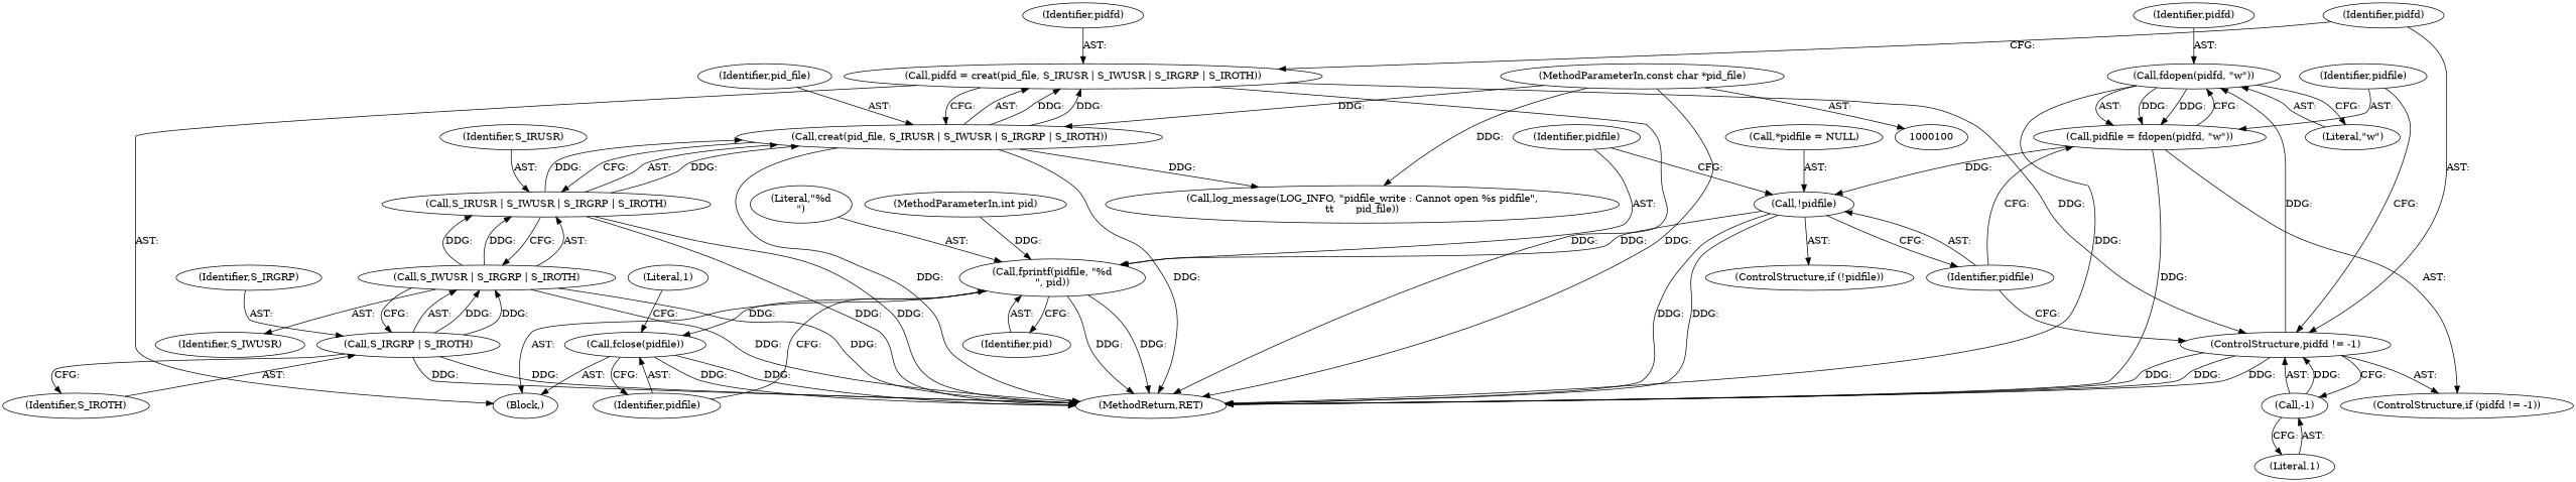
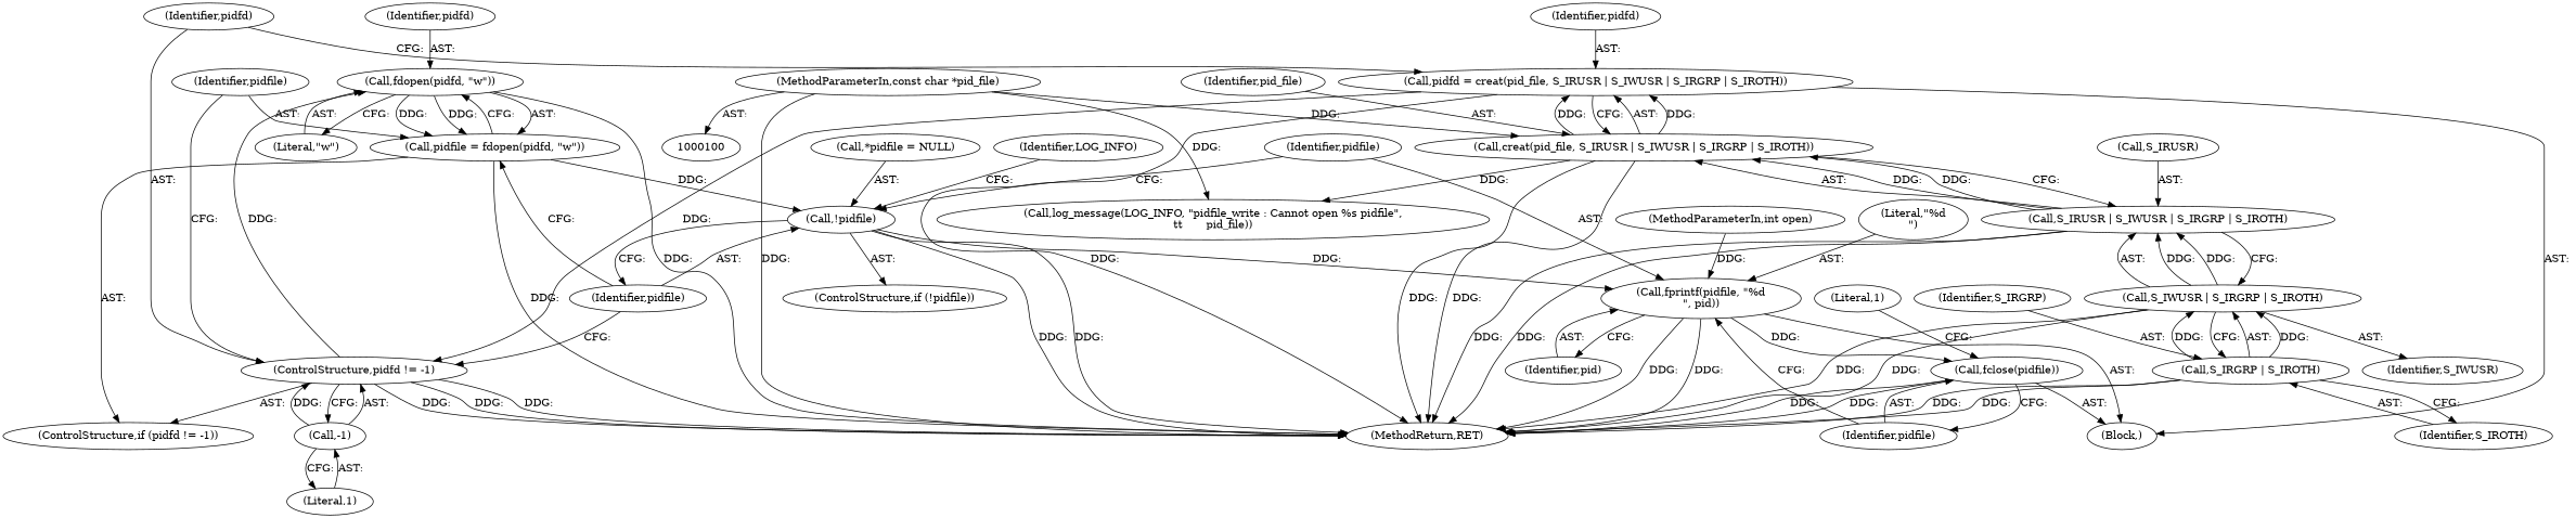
  digraph {
    n1 [label="(Call,fdopen(pidfd, \"w\"))"]
    n2 [label="(Call,pidfile = fdopen(pidfd, \"w\"))"]
    n3 [label="(MethodReturn,RET)"]
    n4 [label="(Literal,\"w\")"]
    n5 [label="(ControlStructure,if (pidfd != -1))"]
    n6 [label="(Call,!pidfile)"]
    n7 [label="(ControlStructure,pidfd != -1)"]
    n8 [label="(Call,-1)"]
    n9 [label="(Literal,1)"]
    n10 [label="(Call,pidfd = creat(pid_file, S_IRUSR | S_IWUSR | S_IRGRP | S_IROTH))"]
    n11 [label="(Call,creat(pid_file, S_IRUSR | S_IWUSR | S_IRGRP | S_IROTH))"]
    n12 [label="(Block,)"]
    n13 [label="(Call,S_IRUSR | S_IWUSR | S_IRGRP | S_IROTH)"]
    n14 [label="(Call,log_message(LOG_INFO, \"pidfile_write : Cannot open %s pidfile\",\n\t\t       pid_file))"]
    n15 [label="(Call,S_IWUSR | S_IRGRP | S_IROTH)"]
    n16 [label="(MethodParameterIn,const char *pid_file)"]
    1000100
    n18 [label="(Call,S_IRGRP | S_IROTH)"]
    n19 [label="(Identifier,S_IWUSR)"]
    n20 [label="(Identifier,S_IROTH)"]
    n21 [label="(Call,fprintf(pidfile, \"%d\n\", pid))"]
    n22 [label="(ControlStructure,if (!pidfile))"]
    n23 [label="(Identifier,pidfile)"]
    n24 [label="(Call,fclose(pidfile))"]
    n25 [label="(Identifier,pid)"]
    n26 [label="(Identifier,pidfile)"]
    n27 [label="(Literal,\"%d\n\")"]
    n28 [label="(Identifier,pidfd)"]
    n29 [label="(Identifier,pid_file)"]
    n30 [label="(Call,*pidfile = NULL)"]
    n31 [label="(Literal,1)"]
    n32 [label="(Identifier,pidfile)"]
    n33 [label="(Identifier,pidfd)"]
-   n35 [label="(Identifier,S_IRUSR)"]
+   n34 [label="(Identifier,LOG_INFO)"]
+   n35 [label="(Call,S_IRUSR)"]
    n36 [label="(Identifier,S_IRGRP)"]
    n37 [label="(Identifier,pidfile)"]
-   n38 [label="(MethodParameterIn,int pid)"]
+   n38 [label="(MethodParameterIn,int open)"]
    n39 [label="(Identifier,pidfd)"]
    n1 -> n2 [label="AST: "]
    n1 -> n2 [label="DDG: "]
    n1 -> n2 [label="DDG: "]
    n1 -> n3 [label="DDG: "]
    n1 -> n4 [label="CFG: "]
    n2 -> n1 [label="CFG: "]
    n2 -> n3 [label="DDG: "]
    n2 -> n5 [label="AST: "]
    n2 -> n6 [label="DDG: "]
    n4 -> n1 [label="AST: "]
    n6 -> n3 [label="DDG: "]
    n6 -> n3 [label="DDG: "]
    n6 -> n21 [label="DDG: "]
    n6 -> n22 [label="AST: "]
    n6 -> n23 [label="CFG: "]
    n7 -> n1 [label="DDG: "]
    n7 -> n3 [label="DDG: "]
    n7 -> n3 [label="DDG: "]
    n7 -> n3 [label="DDG: "]
    n7 -> n5 [label="AST: "]
    n7 -> n8 [label="CFG: "]
    n8 -> n7 [label="AST: "]
    n8 -> n7 [label="DDG: "]
    n8 -> n9 [label="CFG: "]
    n9 -> n8 [label="AST: "]
    n10 -> n3 [label="DDG: "]
    n10 -> n7 [label="DDG: "]
    n10 -> n11 [label="CFG: "]
    n10 -> n12 [label="AST: "]
    n11 -> n3 [label="DDG: "]
    n11 -> n3 [label="DDG: "]
    n11 -> n10 [label="AST: "]
    n11 -> n10 [label="DDG: "]
    n11 -> n10 [label="DDG: "]
    n11 -> n13 [label="CFG: "]
    n11 -> n14 [label="DDG: "]
    n13 -> n3 [label="DDG: "]
    n13 -> n3 [label="DDG: "]
    n13 -> n11 [label="AST: "]
    n13 -> n11 [label="DDG: "]
    n13 -> n11 [label="DDG: "]
    n13 -> n15 [label="CFG: "]
    n15 -> n3 [label="DDG: "]
    n15 -> n3 [label="DDG: "]
    n15 -> n13 [label="AST: "]
    n15 -> n13 [label="DDG: "]
    n15 -> n13 [label="DDG: "]
    n15 -> n18 [label="CFG: "]
    n15 -> n19 [label="AST: "]
    n16 -> n3 [label="DDG: "]
    n16 -> n11 [label="DDG: "]
    n16 -> n14 [label="DDG: "]
    n16 -> 1000100 [label="AST: "]
    n18 -> n3 [label="DDG: "]
    n18 -> n3 [label="DDG: "]
    n18 -> n15 [label="AST: "]
    n18 -> n15 [label="DDG: "]
    n18 -> n15 [label="DDG: "]
    n18 -> n20 [label="CFG: "]
    n20 -> n18 [label="AST: "]
    n21 -> n3 [label="DDG: "]
    n21 -> n3 [label="DDG: "]
    n21 -> n12 [label="AST: "]
    n21 -> n24 [label="DDG: "]
    n21 -> n25 [label="CFG: "]
    n23 -> n2 [label="CFG: "]
    n23 -> n6 [label="AST: "]
    n23 -> n7 [label="CFG: "]
    n24 -> n3 [label="DDG: "]
    n24 -> n3 [label="DDG: "]
    n24 -> n12 [label="AST: "]
    n24 -> n26 [label="CFG: "]
    n25 -> n21 [label="AST: "]
    n26 -> n21 [label="CFG: "]
    n26 -> n24 [label="AST: "]
    n27 -> n21 [label="AST: "]
    n28 -> n7 [label="AST: "]
    n28 -> n10 [label="CFG: "]
    n29 -> n11 [label="AST: "]
    n30 -> n6 [label="AST: "]
    n31 -> n24 [label="CFG: "]
    n32 -> n2 [label="AST: "]
    n32 -> n7 [label="CFG: "]
    n33 -> n1 [label="AST: "]
+   n34 -> n6 [label="CFG: "]
    n35 -> n13 [label="AST: "]
    n36 -> n18 [label="AST: "]
    n37 -> n6 [label="CFG: "]
    n37 -> n21 [label="AST: "]
    n38 -> n21 [label="DDG: "]
    n39 -> n10 [label="AST: "]
  }
